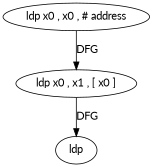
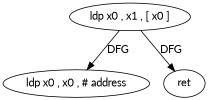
  digraph {
    fontname=Lato
    node [fontname=Lato]
    edge [fontname=Lato]
    n1 [label="ldp x0 , x0 , # address"]
    n2 [label="ldp x0 , x1 , [ x0 ]"]
-   n3 [label=ldp]
-   n1 -> n2 [label=DFG]
+   n3 [label=ret]
+   n2 -> n1 [label=DFG]
    n2 -> n3 [label=DFG]
  }
